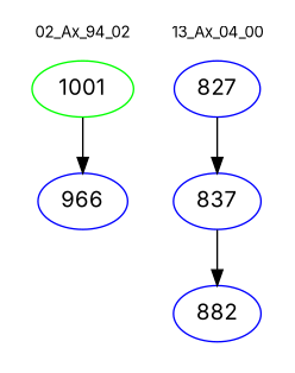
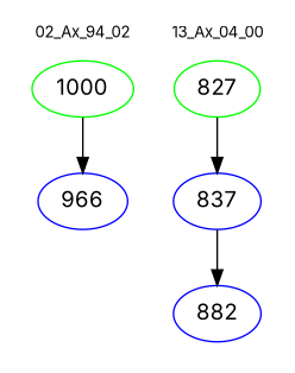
  digraph {
    fontname=Inter
    node [color=blue fontname=Inter]
    edge [color=black fontname=Inter]
-   n1 [color=green label=1001]
+   n1 [color=green label=1000]
    n2 [label=966]
-   n3 [label=827]
+   n3 [color=green label=827]
    n4 [label=837]
    n5 [label=882]
    subgraph cluster_1 {
      color=white
      fontsize=10
      label="02_Ax_94_02"
      n1
      n2
    }
    subgraph cluster_2 {
      color=white
      fontsize=10
      label="13_Ax_04_00"
      n3
      n4
      n5
    }
    n1 -> n2
    n3 -> n4
    n4 -> n5
  }
